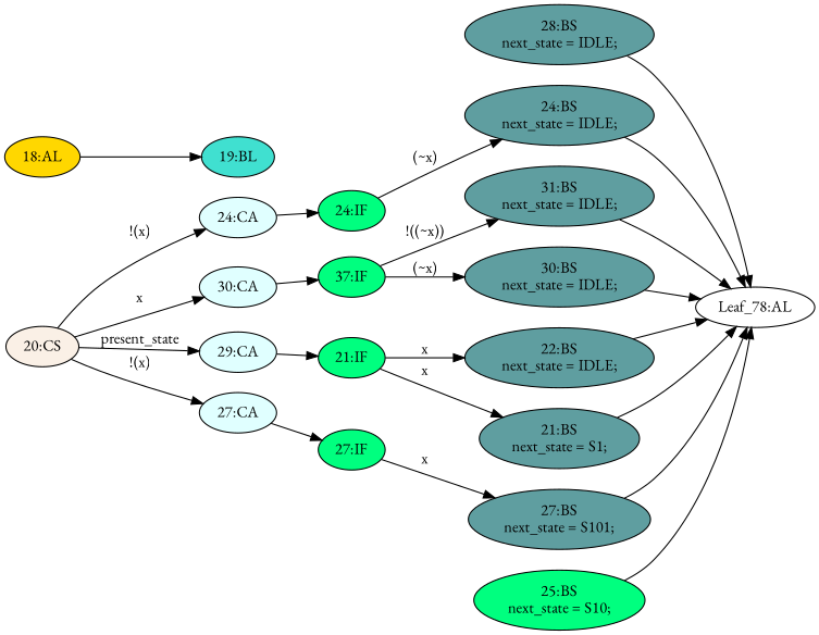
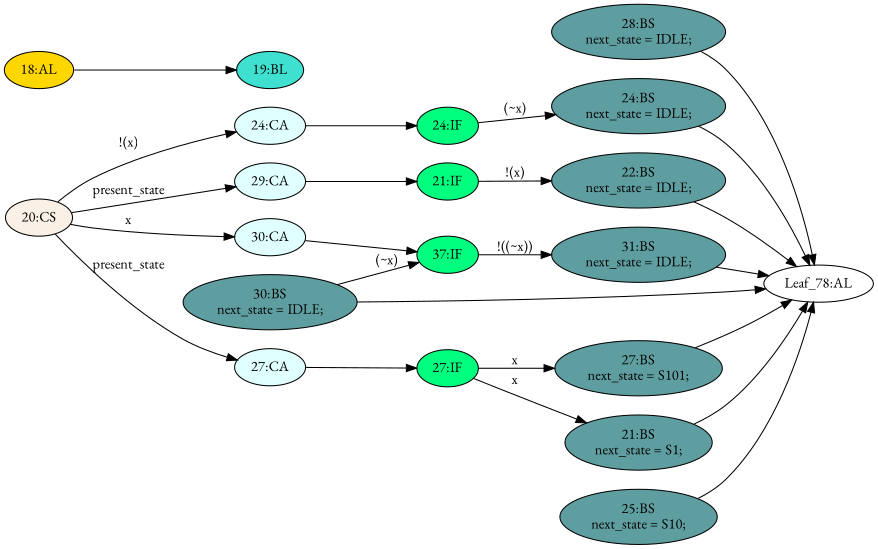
  strict digraph {
    fontname="EB Garamond"
    rankdir=LR
    node [fillcolor=cadetblue fontname="EB Garamond" statements="[]" style=filled typ=BlockingSubstitution]
    edge [cond="[]" fontname="EB Garamond" lineno=None]
    n1 [ast="<pyverilog.vparser.ast.BlockingSubstitution object at 0x7f60891ec1d0>" label="28:BS\nnext_state = IDLE;" statements="[<pyverilog.vparser.ast.BlockingSubstitution object at 0x7f60891ec1d0>]"]
    n2 [def_var="['next_state']" label="Leaf_78:AL" fillcolor="" statements="" style="" typ=""]
    n3 [ast="<pyverilog.vparser.ast.Case object at 0x7f60891ec450>" fillcolor=lightcyan label="24:CA" typ=Case]
    n4 [ast="<pyverilog.vparser.ast.IfStatement object at 0x7f60891ec4d0>" fillcolor=springgreen label="24:IF" typ=IfStatement]
    n5 [ast="<pyverilog.vparser.ast.BlockingSubstitution object at 0x7f60891ec6d0>" label="24:BS\nnext_state = IDLE;" statements="[<pyverilog.vparser.ast.BlockingSubstitution object at 0x7f60891ec6d0>]"]
-   n6 [ast="<pyverilog.vparser.ast.BlockingSubstitution object at 0x7f60891ec550>" fillcolor=springgreen label="25:BS\nnext_state = S10;" statements="[<pyverilog.vparser.ast.BlockingSubstitution object at 0x7f60891ec550>]"]
+   n6 [ast="<pyverilog.vparser.ast.BlockingSubstitution object at 0x7f60891ec550>" label="25:BS\nnext_state = S10;" statements="[<pyverilog.vparser.ast.BlockingSubstitution object at 0x7f60891ec550>]"]
    n7 [ast="<pyverilog.vparser.ast.Block object at 0x7f60891ec890>" fillcolor=turquoise label="19:BL" typ=Block]
    n8 [ast="<pyverilog.vparser.ast.CaseStatement object at 0x7f60891ec8d0>" fillcolor=linen label="20:CS" typ=CaseStatement]
    n9 [ast="<pyverilog.vparser.ast.Case object at 0x7f60891ecfd0>" fillcolor=lightcyan label="30:CA" typ=Case]
    n10 [ast="<pyverilog.vparser.ast.Case object at 0x7f60891ec9d0>" fillcolor=lightcyan label="29:CA" typ=Case]
    n11 [ast="<pyverilog.vparser.ast.Case object at 0x7f60891ecd50>" fillcolor=lightcyan label="27:CA" typ=Case]
    n12 [ast="<pyverilog.vparser.ast.IfStatement object at 0x7f6088ce4090>" fillcolor=springgreen label="37:IF" typ=IfStatement]
    n13 [ast="<pyverilog.vparser.ast.IfStatement object at 0x7f60891eca50>" fillcolor=springgreen label="21:IF" typ=IfStatement]
    n14 [ast="<pyverilog.vparser.ast.IfStatement object at 0x7f60891ecdd0>" fillcolor=springgreen label="27:IF" typ=IfStatement]
    n15 [ast="<pyverilog.vparser.ast.BlockingSubstitution object at 0x7f6088ce40d0>" label="31:BS\nnext_state = IDLE;" statements="[<pyverilog.vparser.ast.BlockingSubstitution object at 0x7f6088ce40d0>]"]
    n16 [ast="<pyverilog.vparser.ast.BlockingSubstitution object at 0x7f6088ce4250>" label="30:BS\nnext_state = IDLE;" statements="[<pyverilog.vparser.ast.BlockingSubstitution object at 0x7f6088ce4250>]"]
    n17 [ast="<pyverilog.vparser.ast.BlockingSubstitution object at 0x7f60891ece10>" label="27:BS\nnext_state = S101;" statements="[<pyverilog.vparser.ast.BlockingSubstitution object at 0x7f60891ece10>]"]
    n18 [ast="<pyverilog.vparser.ast.BlockingSubstitution object at 0x7f60891eca90>" label="22:BS\nnext_state = IDLE;" statements="[<pyverilog.vparser.ast.BlockingSubstitution object at 0x7f60891eca90>]"]
    n19 [ast="<pyverilog.vparser.ast.BlockingSubstitution object at 0x7f60891ecbd0>" label="21:BS\nnext_state = S1;" statements="[<pyverilog.vparser.ast.BlockingSubstitution object at 0x7f60891ecbd0>]"]
    n20 [ast="<pyverilog.vparser.ast.Always object at 0x7f6088ce4490>" clk_sens=False fillcolor=gold label="18:AL" sens="['present_state', 'x']" typ=Always use_var="['x', 'present_state']"]
    n1 -> n2
    n3 -> n4
    n4 -> n5 [cond="['x']" label="(~x)" lineno=24]
    n5 -> n2
    n6 -> n2
    n8 -> n3 [cond="['present_state']" label="!(x)" lineno=20]
    n8 -> n9 [cond="['present_state']" label=x lineno=20]
    n8 -> n10 [cond="['present_state']" label=present_state lineno=20]
-   n8 -> n11 [cond="['present_state']" label="!(x)" lineno=20]
+   n8 -> n11 [cond="['present_state']" label=present_state lineno=20]
    n9 -> n12
    n10 -> n13
    n11 -> n14
    n12 -> n15 [cond="['x']" label="!((~x))" lineno=30]
-   n12 -> n16 [cond="['x']" label="(~x)" lineno=30]
-   n13 -> n18 [cond="['x']" label=x lineno=21]
-   n13 -> n19 [cond="['x']" label=x lineno=21]
+   n16 -> n12 [cond="['x']" label="(~x)" lineno=30]
+   n13 -> n18 [cond="['x']" label="!(x)" lineno=21]
+   n14 -> n19 [cond="['x']" label=x lineno=21]
    n14 -> n17 [cond="['x']" label=x lineno=27]
    n15 -> n2
    n16 -> n2
    n17 -> n2
    n18 -> n2
    n19 -> n2
    n20 -> n7
  }
